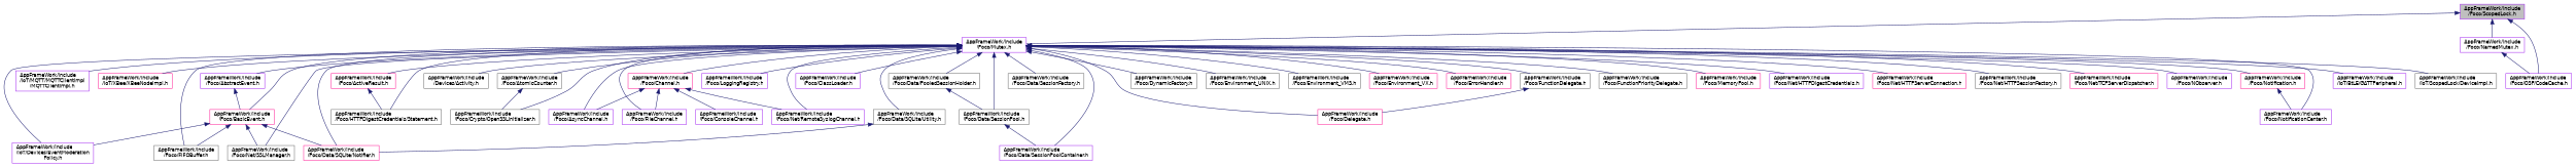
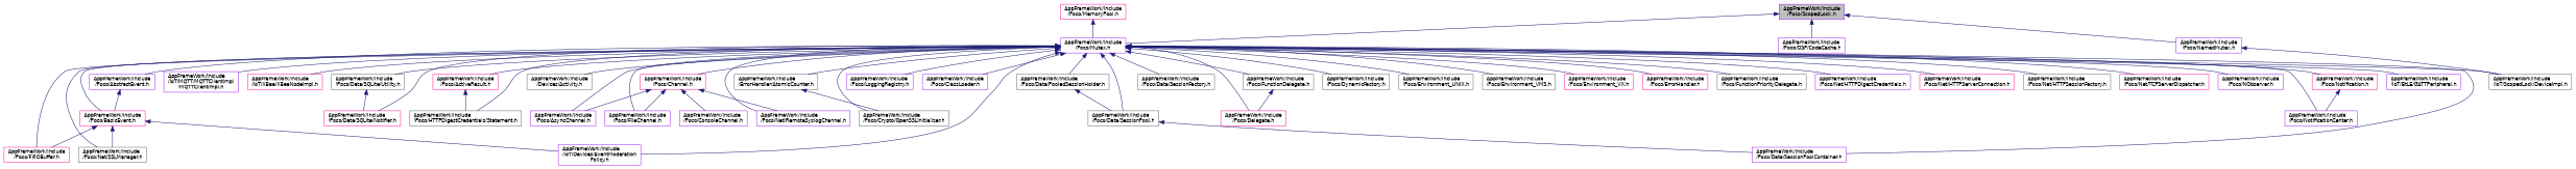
  digraph {
    node [color=purple fillcolor=white fontname=Helvetica fontsize=10 shape=record style=filled]
    edge [color=midnightblue dir=back fontname=Helvetica fontsize=10 labelfontname=Helvetica labelfontsize=10 style=solid]
    n1 [fillcolor=grey75 fontcolor=black height=0.2 label="AppFrameWork/include\l/Poco/ScopedLock.h" width=0.4]
    n2 [height=0.2 label="AppFrameWork/include\l/Poco/Mutex.h" width=0.4]
    n3 [height=0.2 label="AppFrameWork/include\l/Poco/NamedMutex.h" width=0.4]
    n4 [height=0.2 label="AppFrameWork/include\l/Poco/OSP/CodeCache.h" width=0.4]
    n5 [height=0.2 label="AppFrameWork/include\l/IoT/BtLE/GATTPeripheral.h" width=0.4]
    n6 [color=gray40 height=0.2 label="AppFrameWork/include\l/IoT/ScopedLock/DeviceImpl.h" width=0.4]
    n7 [height=0.2 label="AppFrameWork/include\l/IoT/Devices/EventModeration\lPolicy.h" width=0.4]
    n8 [height=0.2 label="AppFrameWork/include\l/IoT/MQTT/MQTTClientImpl\l/MQTTClientImpl.h" width=0.4]
    n9 [color=deeppink height=0.2 label="AppFrameWork/include\l/IoT/XBee/XBeeNodeImpl.h" width=0.4]
    n10 [height=0.2 label="AppFrameWork/include\l/Poco/AbstractEvent.h" width=0.4]
    n11 [color=deeppink height=0.2 label="AppFrameWork/include\l/Poco/BasicEvent.h" width=0.4]
    n12 [color=deeppink height=0.2 label="AppFrameWork/include\l/Poco/Data/SQLite/Notifier.h" width=0.4]
-   n13 [color=gray40 height=0.2 label="AppFrameWork/include\l/Poco/FIFOBuffer.h" width=0.4]
+   n13 [color=deeppink height=0.2 label="AppFrameWork/include\l/Poco/FIFOBuffer.h" width=0.4]
    n14 [color=gray40 height=0.2 label="AppFrameWork/include\l/Poco/Net/SSLManager.h" width=0.4]
    n15 [color=deeppink height=0.2 label="AppFrameWork/include\l/Poco/ActiveResult.h" width=0.4]
    n16 [color=gray40 height=0.2 label="AppFrameWork/include\l/Poco/HTTPDigestCredentials/Statement.h" width=0.4]
    n17 [color=gray40 height=0.2 label="AppFrameWork/include\l/Devices/Activity.h" width=0.4]
    n18 [height=0.2 label="AppFrameWork/include\l/Poco/AsyncChannel.h" width=0.4]
-   n19 [color=gray40 height=0.2 label="AppFrameWork/include\l/Poco/AtomicCounter.h" width=0.4]
+   n19 [color=gray40 height=0.2 label="AppFrameWork/include\l/ErrorHandler/AtomicCounter.h" width=0.4]
    n20 [color=gray40 height=0.2 label="AppFrameWork/include\l/Poco/Crypto/OpenSSLInitializer.h" width=0.4]
    n21 [color=deeppink height=0.2 label="AppFrameWork/include\l/Poco/Channel.h" width=0.4]
    n22 [height=0.2 label="AppFrameWork/include\l/Poco/FileChannel.h" width=0.4]
    n23 [height=0.2 label="AppFrameWork/include\l/Poco/LoggingRegistry.h" width=0.4]
    n24 [height=0.2 label="AppFrameWork/include\l/Poco/Net/RemoteSyslogChannel.h" width=0.4]
    n25 [height=0.2 label="AppFrameWork/include\l/Poco/ClassLoader.h" width=0.4]
    n26 [color=gray40 height=0.2 label="AppFrameWork/include\l/Poco/Data/PooledSessionHolder.h" width=0.4]
    n27 [color=gray40 height=0.2 label="AppFrameWork/include\l/Poco/Data/SessionPool.h" width=0.4]
    n28 [height=0.2 label="AppFrameWork/include\l/Poco/Data/SessionPoolContainer.h" width=0.4]
    n29 [color=gray40 height=0.2 label="AppFrameWork/include\l/Poco/Data/SessionFactory.h" width=0.4]
    n30 [color=gray40 height=0.2 label="AppFrameWork/include\l/Poco/Data/SQLite/Utility.h" width=0.4]
    n31 [color=deeppink height=0.2 label="AppFrameWork/include\l/Poco/Delegate.h" width=0.4]
    n32 [color=gray40 height=0.2 label="AppFrameWork/include\l/Poco/DynamicFactory.h" width=0.4]
    n33 [color=gray40 height=0.2 label="AppFrameWork/include\l/Poco/Environment_UNIX.h" width=0.4]
    n34 [color=gray40 height=0.2 label="AppFrameWork/include\l/Poco/Environment_VMS.h" width=0.4]
    n35 [color=deeppink height=0.2 label="AppFrameWork/include\l/Poco/Environment_VX.h" width=0.4]
    n36 [color=deeppink height=0.2 label="AppFrameWork/include\l/Poco/ErrorHandler.h" width=0.4]
    n37 [color=gray40 height=0.2 label="AppFrameWork/include\l/Poco/FunctionDelegate.h" width=0.4]
    n38 [color=gray40 height=0.2 label="AppFrameWork/include\l/Poco/FunctionPriorityDelegate.h" width=0.4]
    n39 [color=deeppink height=0.2 label="AppFrameWork/include\l/Poco/MemoryPool.h" width=0.4]
    n40 [height=0.2 label="AppFrameWork/include\l/Poco/Net/HTTPDigestCredentials.h" width=0.4]
    n41 [color=deeppink height=0.2 label="AppFrameWork/include\l/Poco/Net/HTTPServerConnection.h" width=0.4]
    n42 [color=gray40 height=0.2 label="AppFrameWork/include\l/Poco/Net/HTTPSessionFactory.h" width=0.4]
    n43 [color=deeppink height=0.2 label="AppFrameWork/include\l/Poco/Net/TCPServerDispatcher.h" width=0.4]
    n44 [height=0.2 label="AppFrameWork/include\l/Poco/NObserver.h" width=0.4]
    n45 [color=deeppink height=0.2 label="AppFrameWork/include\l/Poco/Notification.h" width=0.4]
    n46 [height=0.2 label="AppFrameWork/include\l/Poco/NotificationCenter.h" width=0.4]
    n47 [height=0.2 label="AppFrameWork/include\l/Poco/ConsoleChannel.h" width=0.4]
    n1 -> n2
    n1 -> n3
    n1 -> n4
    n2 -> n5
    n2 -> n6
    n2 -> n7
    n2 -> n8
    n2 -> n9
    n2 -> n10
    n2 -> n11
    n2 -> n12
    n2 -> n13
    n2 -> n14
    n2 -> n15
    n2 -> n16
    n2 -> n17
    n2 -> n18
    n2 -> n19
    n2 -> n20
    n2 -> n21
    n2 -> n22
    n2 -> n23
    n2 -> n24
    n2 -> n25
    n2 -> n26
    n2 -> n27
    n2 -> n28
    n2 -> n29
    n2 -> n30
    n2 -> n31
    n2 -> n32
    n2 -> n33
    n2 -> n34
    n2 -> n35
    n2 -> n36
    n2 -> n37
    n2 -> n38
-   n2 -> n39
+   n39 -> n2
    n2 -> n40
    n2 -> n41
    n2 -> n42
    n2 -> n43
    n2 -> n44
    n2 -> n45
    n2 -> n46
-   n3 -> n4
+   n3 -> n6
    n10 -> n11
    n11 -> n7
-   n11 -> n12
    n11 -> n13
    n11 -> n14
    n15 -> n16
    n19 -> n20
    n21 -> n18
    n21 -> n22
    n21 -> n24
    n21 -> n47
    n26 -> n27
    n27 -> n28
    n30 -> n12
    n37 -> n31
    n45 -> n46
  }
